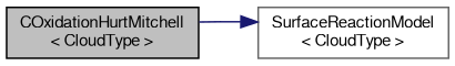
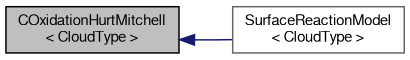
  digraph {
    rankdir=LR
    node [fontname=FreeSans fontsize=10 shape=record]
    n1 [color=black fillcolor=grey75 fontcolor=black height=0.2 label="COxidationHurtMitchell\l\< CloudType \>" style=filled width=0.4]
    n2 [color=gray40 height=0.2 label="SurfaceReactionModel\l\< CloudType \>" width=0.4]
-   n2 -> n1 [color=midnightblue dir=back fontname=FreeSans fontsize=10 labelfontname=FreeSans labelfontsize=10 style=solid]
+   n1 -> n2 [color=midnightblue dir=back fontname=FreeSans fontsize=10 labelfontname=FreeSans labelfontsize=10 style=solid]
  }
